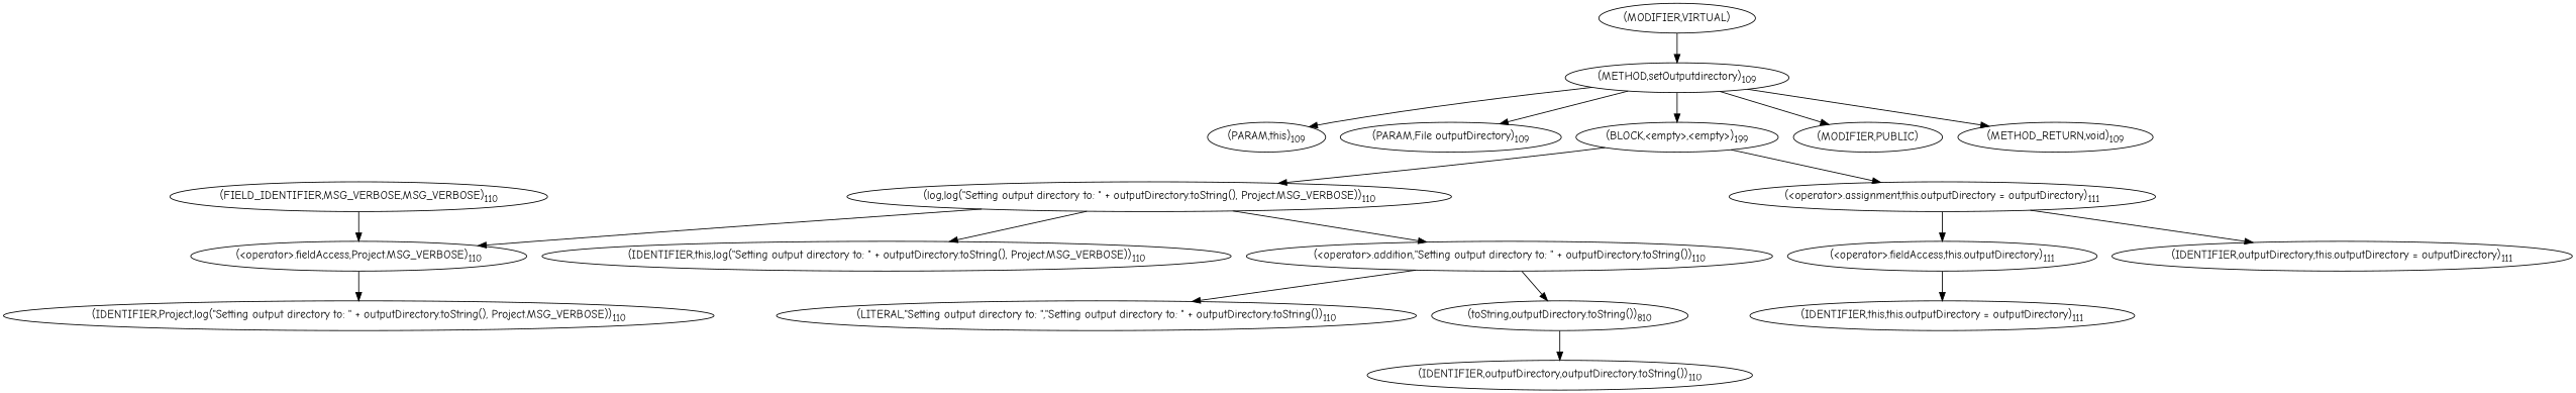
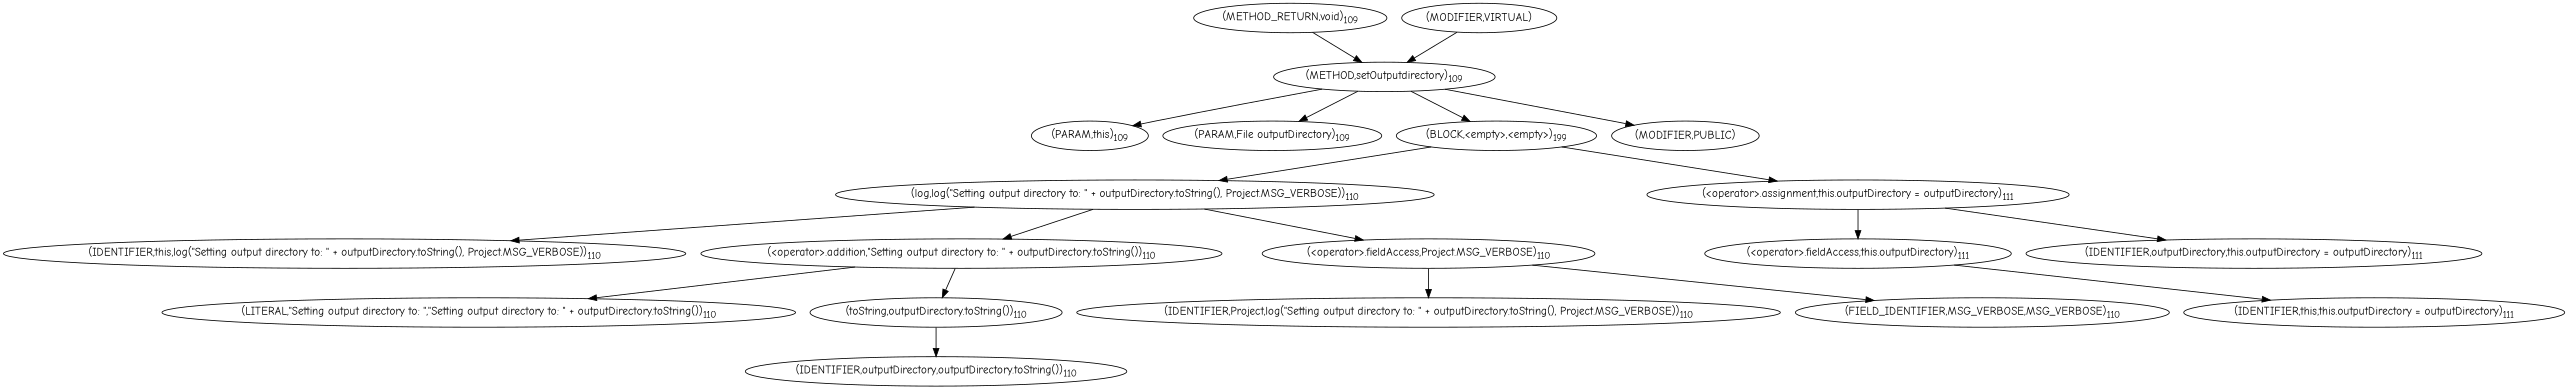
  digraph {
    fontname="Comic Neue"
    node [fontname="Comic Neue"]
    edge [fontname="Comic Neue"]
    n1 [label=<(METHOD,setOutputdirectory)<SUB>109</SUB>>]
    n2 [label=<(PARAM,this)<SUB>109</SUB>>]
    n3 [label=<(PARAM,File outputDirectory)<SUB>109</SUB>>]
    n4 [label=<(BLOCK,&lt;empty&gt;,&lt;empty&gt;)<SUB>199</SUB>>]
    n5 [label=<(MODIFIER,PUBLIC)>]
    n6 [label=<(METHOD_RETURN,void)<SUB>109</SUB>>]
    n7 [label=<(log,log(&quot;Setting output directory to: &quot; + outputDirectory.toString(), Project.MSG_VERBOSE))<SUB>110</SUB>>]
    n8 [label=<(&lt;operator&gt;.assignment,this.outputDirectory = outputDirectory)<SUB>111</SUB>>]
    n9 [label=<(MODIFIER,VIRTUAL)>]
    n10 [label=<(IDENTIFIER,this,log(&quot;Setting output directory to: &quot; + outputDirectory.toString(), Project.MSG_VERBOSE))<SUB>110</SUB>>]
    n11 [label=<(&lt;operator&gt;.addition,&quot;Setting output directory to: &quot; + outputDirectory.toString())<SUB>110</SUB>>]
    n12 [label=<(&lt;operator&gt;.fieldAccess,Project.MSG_VERBOSE)<SUB>110</SUB>>]
    n13 [label=<(&lt;operator&gt;.fieldAccess,this.outputDirectory)<SUB>111</SUB>>]
    n14 [label=<(IDENTIFIER,outputDirectory,this.outputDirectory = outputDirectory)<SUB>111</SUB>>]
    n15 [label=<(LITERAL,&quot;Setting output directory to: &quot;,&quot;Setting output directory to: &quot; + outputDirectory.toString())<SUB>110</SUB>>]
-   n16 [label=<(toString,outputDirectory.toString())<SUB>810</SUB>>]
+   n16 [label=<(toString,outputDirectory.toString())<SUB>110</SUB>>]
    n17 [label=<(IDENTIFIER,Project,log(&quot;Setting output directory to: &quot; + outputDirectory.toString(), Project.MSG_VERBOSE))<SUB>110</SUB>>]
    n18 [label=<(FIELD_IDENTIFIER,MSG_VERBOSE,MSG_VERBOSE)<SUB>110</SUB>>]
    n19 [label=<(IDENTIFIER,outputDirectory,outputDirectory.toString())<SUB>110</SUB>>]
    n20 [label=<(IDENTIFIER,this,this.outputDirectory = outputDirectory)<SUB>111</SUB>>]
    n1 -> n2
    n1 -> n3
    n1 -> n4
    n1 -> n5
-   n1 -> n6
+   n6 -> n1
    n4 -> n7
    n4 -> n8
    n7 -> n10
    n7 -> n11
    n7 -> n12
    n8 -> n13
    n8 -> n14
    n9 -> n1
    n11 -> n15
    n11 -> n16
    n12 -> n17
-   n18 -> n12
+   n12 -> n18
    n13 -> n20
    n16 -> n19
  }
